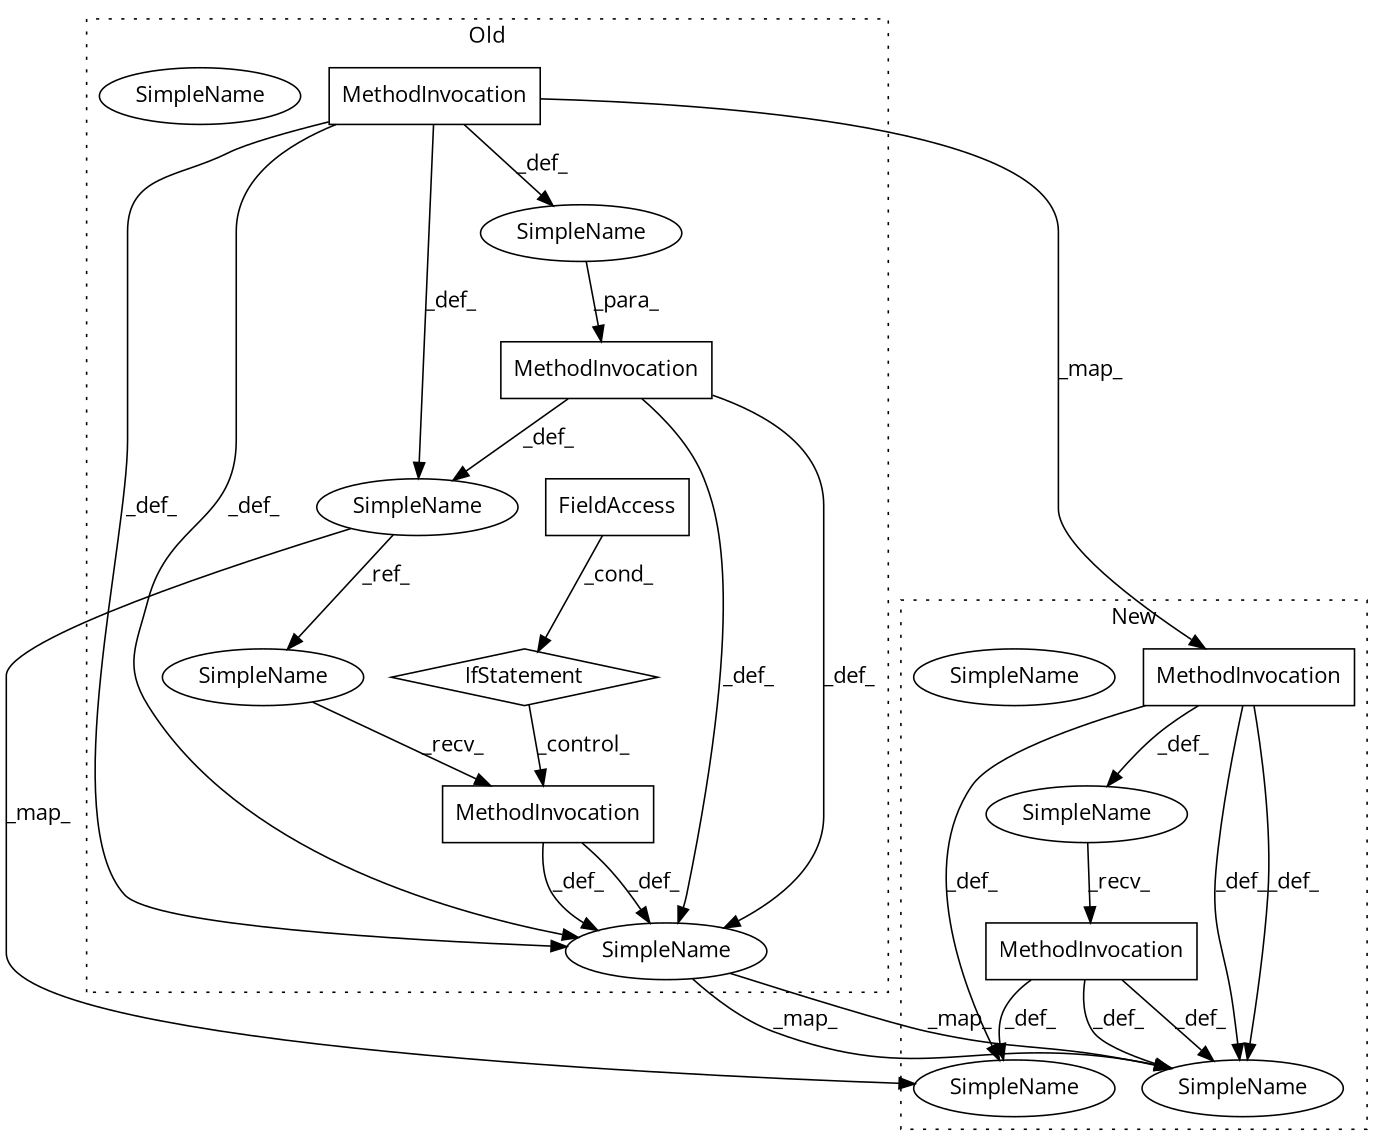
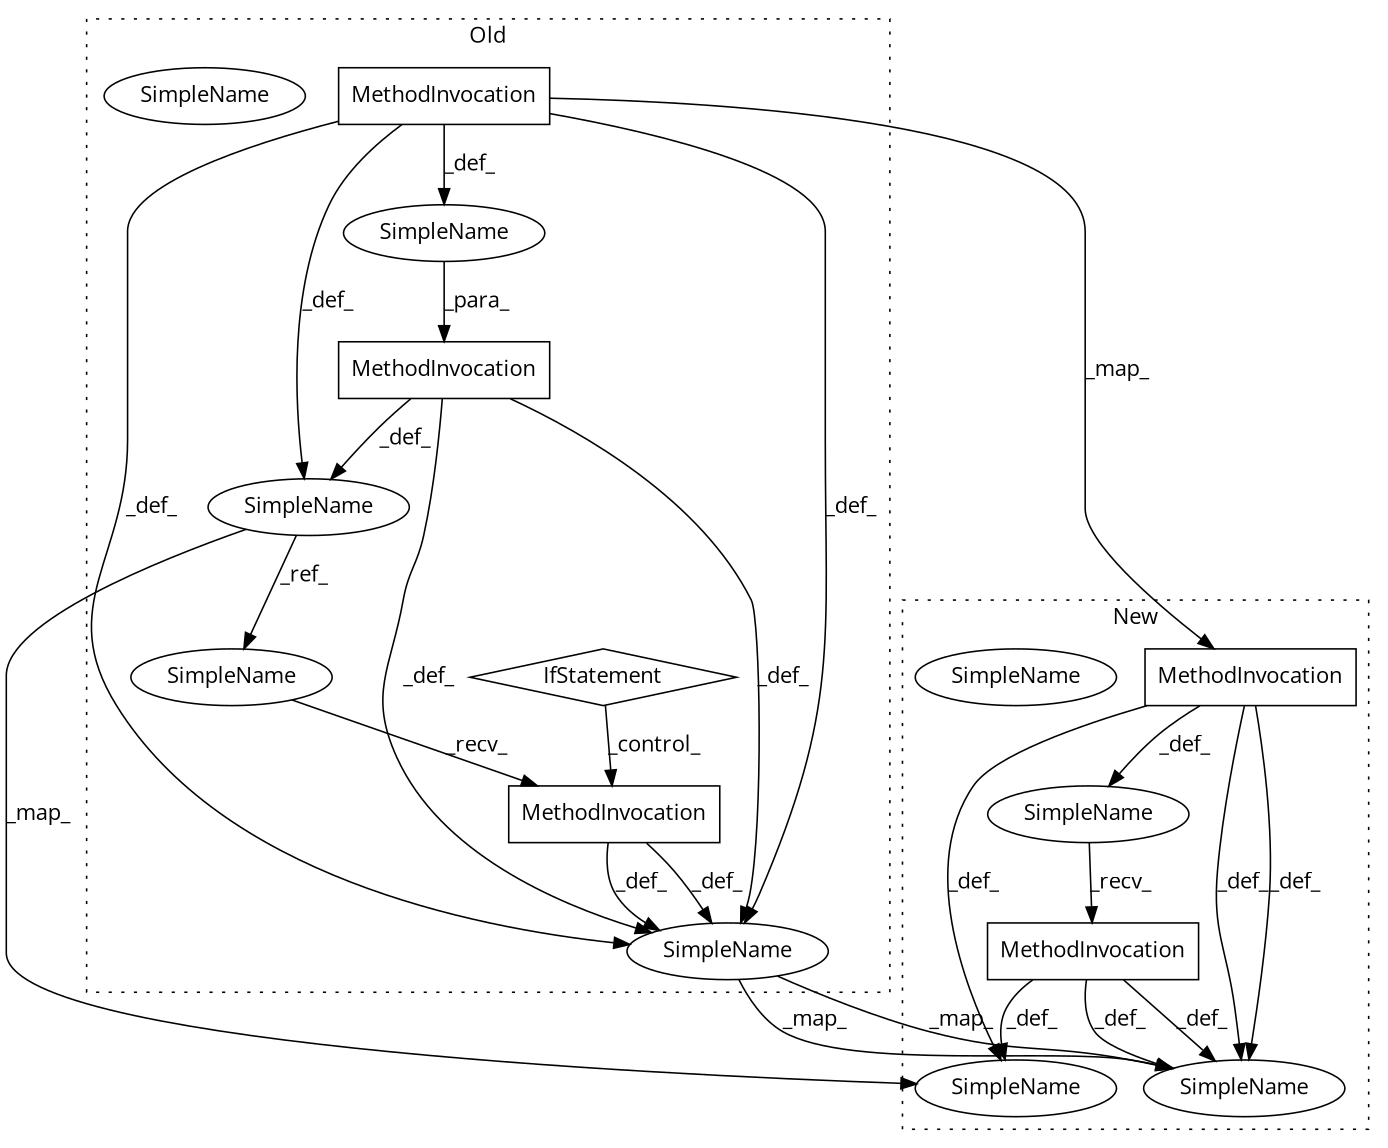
  digraph {
    fontname="Open Sans"
    node [a=42 l=19 shape=ellipse fontname="Open Sans"]
    edge [fontname="Open Sans"]
-   n1 [a=22 l=4 label=FieldAccess s=4766 shape=box]
    n2 [a=25 l="4,2" label=IfStatement s="4762,4770" shape=diamond]
    n3 [a=32 l="11,1" label=MethodInvocation s="4532,4549" shape=box]
    n4 [a=32 l=6 label=MethodInvocation s=4798 shape=box]
    n5 [a=32 l="9,1" label=MethodInvocation s="4517,4550" shape=box]
    n6 [label=SimpleName s=4960]
    n7 [l=8 label=SimpleName s=4789]
    n8 [label=SimpleName s=4960]
    n9 [l=8 label=SimpleName s=4508]
    n10 [label=SimpleName l=""]
    n11 [a=32 l="7,1" label=MethodInvocation s="4365,4378" shape=box]
    n12 [a=32 l="3,1" label=MethodInvocation s="4380,4389" shape=box]
    n13 [label=SimpleName l=""]
    n14 [l=8 label=SimpleName s=4350]
    n15 [label=SimpleName s=4598]
    n16 [label=SimpleName s=4598]
    subgraph cluster_1 {
      label=Old
      style=dotted
-     n1
      n2
      n3
      n4
      n5
      n6
      n7
      n8
      n9
      n10
    }
    subgraph cluster_2 {
      label=New
      style=dotted
      n11
      n12
      n13
      n14
      n15
      n16
    }
-   n1 -> n2 [label=_cond_]
    n2 -> n4 [label=_control_]
    n3 -> n8 [label=_def_]
    n3 -> n8 [label=_def_]
    n3 -> n9 [label=_def_]
    n3 -> n10 [label=_def_]
    n3 -> n11 [label=_map_]
    n4 -> n8 [label=_def_]
    n4 -> n8 [label=_def_]
    n5 -> n8 [label=_def_]
    n5 -> n8 [label=_def_]
    n5 -> n9 [label=_def_]
    n7 -> n4 [label=_recv_]
    n8 -> n16 [label=_map_]
    n8 -> n16 [label=_map_]
    n9 -> n7 [label=_ref_]
    n9 -> n14 [label=_map_]
    n10 -> n5 [label=_para_]
    n11 -> n13 [label=_def_]
    n11 -> n14 [label=_def_]
    n11 -> n16 [label=_def_]
    n11 -> n16 [label=_def_]
    n12 -> n14 [label=_def_]
    n12 -> n16 [label=_def_]
    n12 -> n16 [label=_def_]
    n13 -> n12 [label=_recv_]
  }
